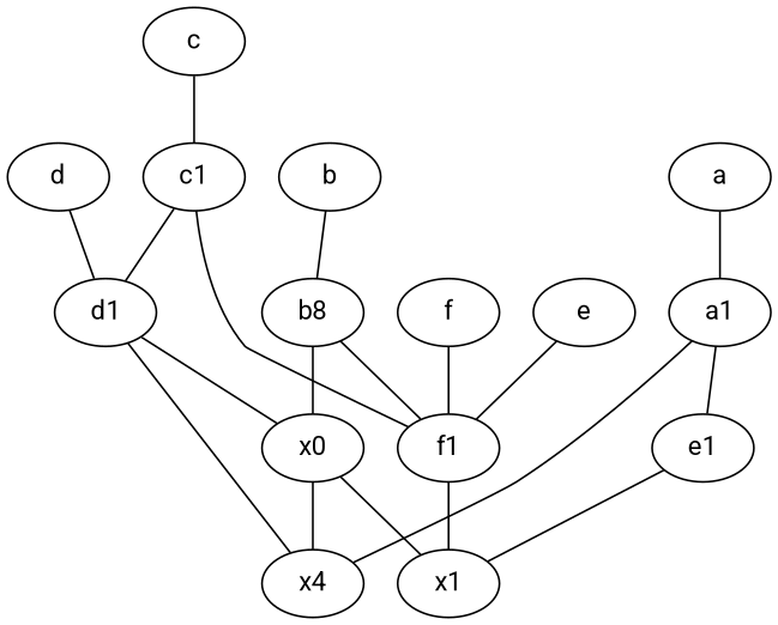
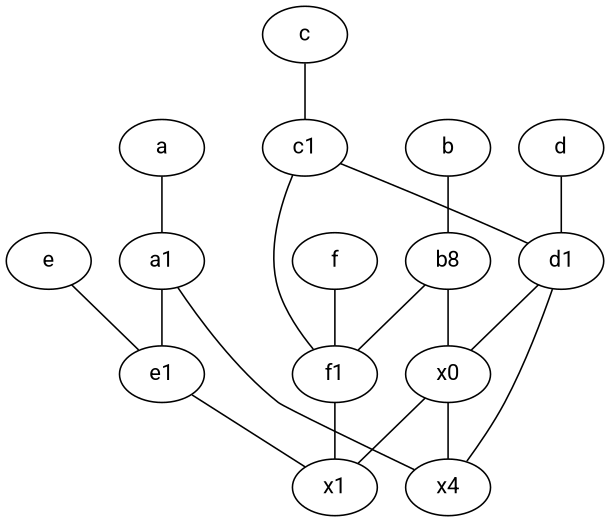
  graph {
    fontname=Roboto
    node [fontname=Roboto labelfontsize=50]
    edge [fontname=Roboto]
    x0
    x1
    n3 [label=x4]
    d1
    f1
    n6 [label=b8]
    b
    f
    d
    a
    a1
    e1
    c1
    c
    e
    x0 -- x1
    x0 -- n3
    d1 -- x0
    d1 -- n3
    f1 -- x1
    n6 -- x0
    n6 -- f1
    b -- n6
    f -- f1
    d -- d1
    a -- a1
    a1 -- n3
    a1 -- e1
    e1 -- x1
    c1 -- d1
    c1 -- f1
    c -- c1
-   e -- f1
+   e -- e1
  }
